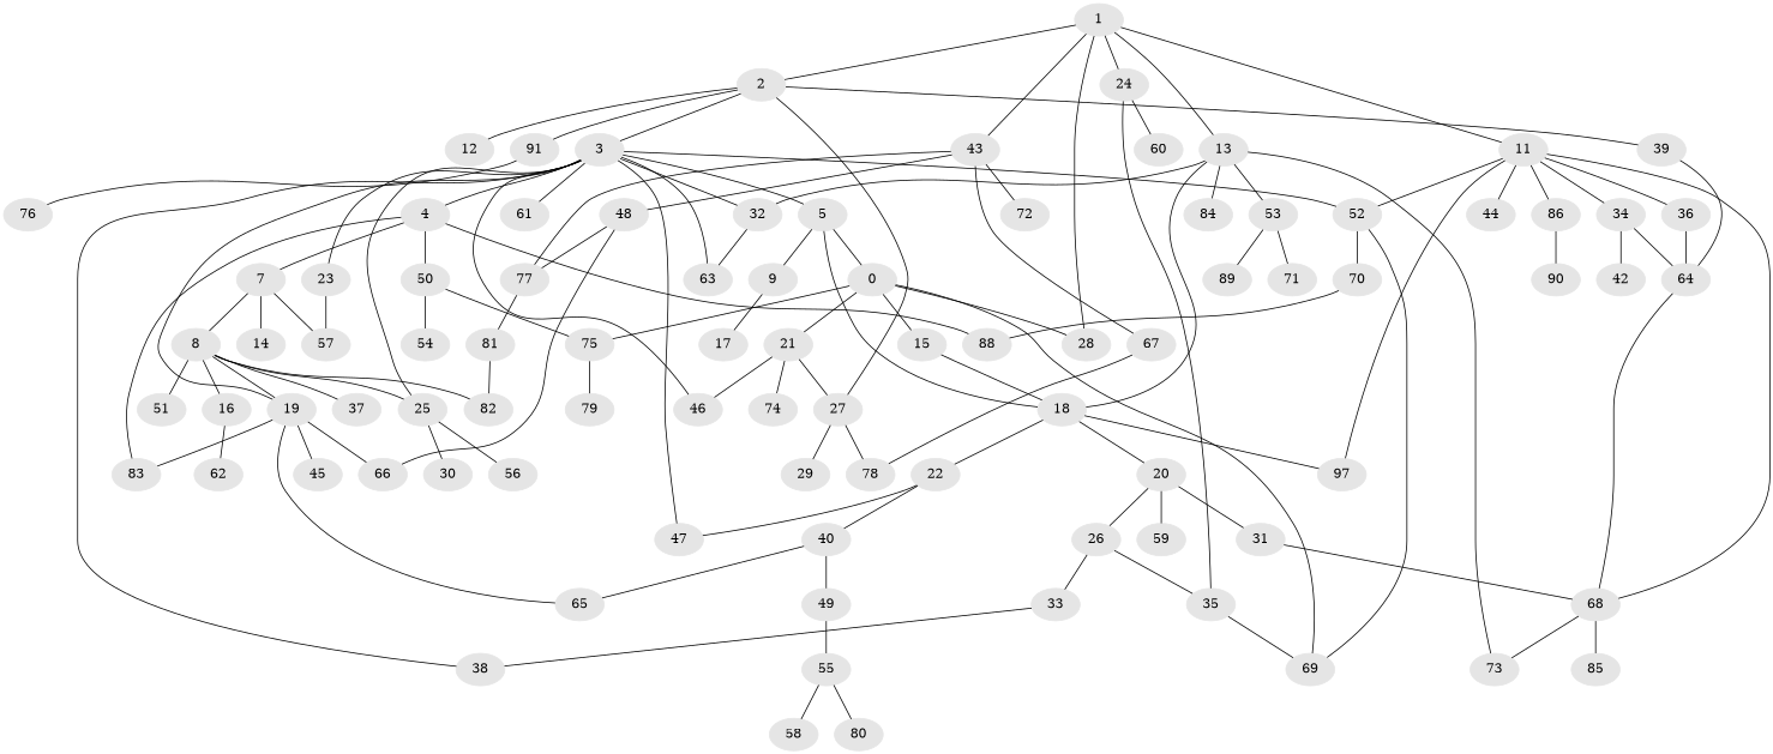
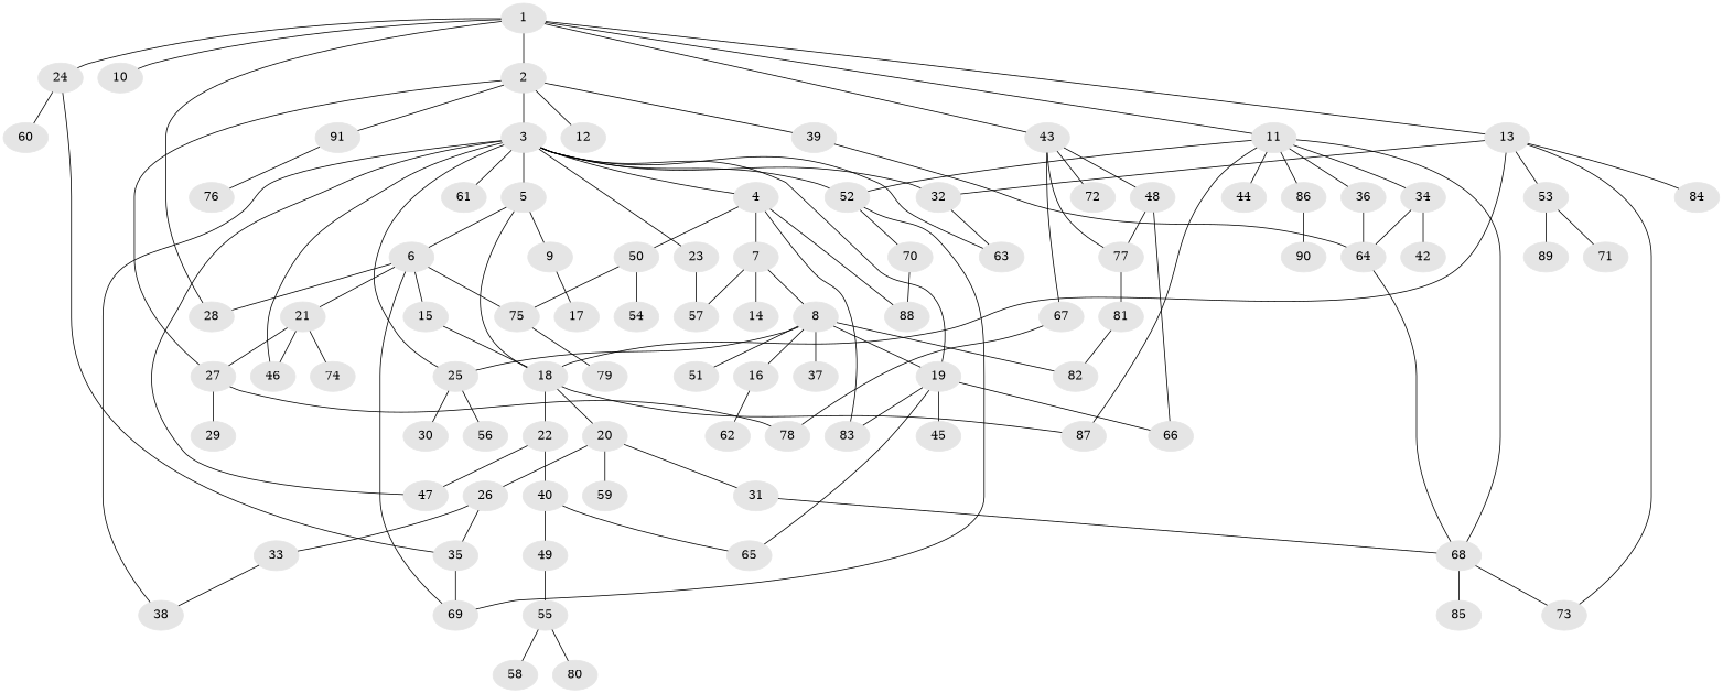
  graph {
    node [color=gray90 style=filled]
    1
    2
+   10
    11
    13
    24
    28
    43
    3
    12
    27
    39
    n13 [label=91]
    52
    34
    36
    44
    68
    86
-   87 [label=97]
+   87
    32
    18
    53
    73
    84
    35
    60
    48
    67
    72
    77
    4
    5
    19
    23
    25
    38
    47
    61
    63
    46
    29
    78
    64
    76
    7
    50
    83
    88
-   6 [label=0]
+   6
    9
    45
    65
    66
    57
    30
    56
    69
    70
    8
    14
    75
    54
    15
    21
    17
    20
    22
    74
    79
    16
    37
    51
    82
    62
    42
    85
    90
    71
    89
    26
    31
    59
    40
    33
    49
    55
    81
    58
    80
    1 -- 2
+   1 -- 10
    1 -- 11
    1 -- 13
    1 -- 24
    1 -- 28
    1 -- 43
    2 -- 3
    2 -- 12
    2 -- 27
    2 -- 39
    2 -- n13
    11 -- 52
    11 -- 34
    11 -- 36
    11 -- 44
    11 -- 68
    11 -- 86
    11 -- 87
    13 -- 32
    13 -- 18
    13 -- 53
    13 -- 73
    13 -- 84
    24 -- 35
    24 -- 60
    43 -- 48
    43 -- 67
    43 -- 72
    43 -- 77
    3 -- 52
    3 -- 32
    3 -- 4
    3 -- 5
    3 -- 19
    3 -- 23
    3 -- 25
    3 -- 38
    3 -- 47
    3 -- 61
    3 -- 63
    3 -- 46
    27 -- 29
    27 -- 78
    39 -- 64
    n13 -- 76
    52 -- 69
    52 -- 70
    34 -- 64
    34 -- 42
    36 -- 64
    68 -- 73
    68 -- 85
    86 -- 90
    32 -- 63
    18 -- 87
    18 -- 20
    18 -- 22
    53 -- 71
    53 -- 89
    35 -- 69
    48 -- 77
    48 -- 66
    67 -- 78
    77 -- 81
    4 -- 7
    4 -- 50
    4 -- 83
    4 -- 88
    5 -- 18
    5 -- 6
    5 -- 9
    19 -- 83
    19 -- 45
    19 -- 65
    19 -- 66
    23 -- 57
    25 -- 30
    25 -- 56
    64 -- 68
    7 -- 57
    7 -- 8
    7 -- 14
    50 -- 75
    50 -- 54
    6 -- 28
    6 -- 69
    6 -- 75
    6 -- 15
    6 -- 21
    9 -- 17
    70 -- 88
    8 -- 19
    8 -- 25
    8 -- 16
    8 -- 37
    8 -- 51
    8 -- 82
    75 -- 79
    15 -- 18
    21 -- 27
    21 -- 46
    21 -- 74
    20 -- 26
    20 -- 31
    20 -- 59
    22 -- 47
    22 -- 40
    16 -- 62
    26 -- 35
    26 -- 33
    31 -- 68
    40 -- 65
    40 -- 49
    33 -- 38
    49 -- 55
    55 -- 58
    55 -- 80
    81 -- 82
  }
